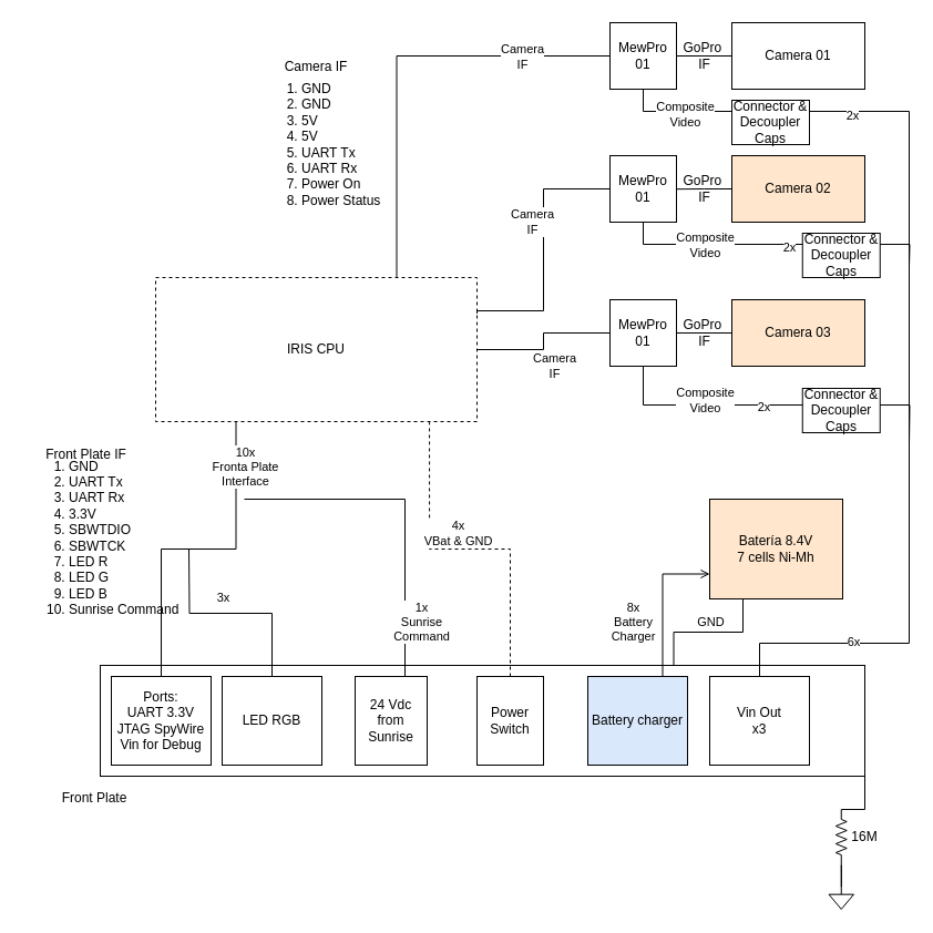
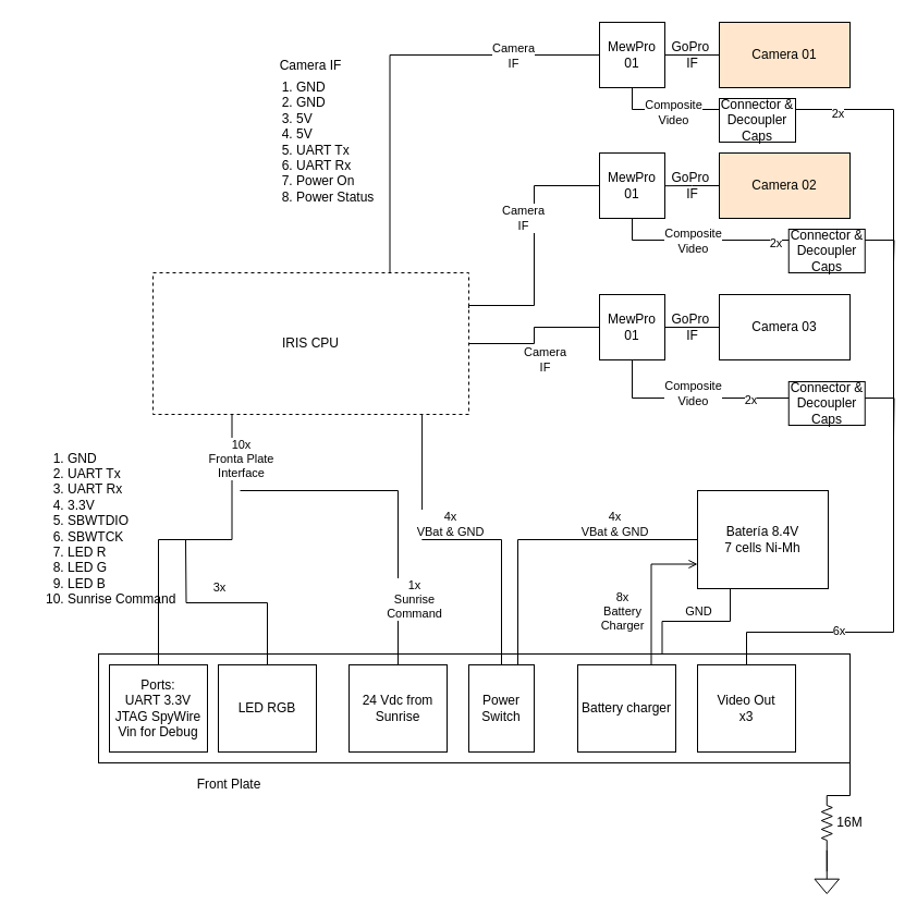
  <mxCell id="0" />
  <mxCell id="1" parent="0" />
  <mxCell id="2" value="" style="rounded=0;whiteSpace=wrap;html=1;" parent="1" vertex="1"><mxGeometry x="90" y="600" width="690" height="100" as="geometry" /></mxCell>
  <mxCell id="3" value="IRIS CPU" style="rounded=0;whiteSpace=wrap;html=1;dashed=1;" parent="1" vertex="1"><mxGeometry x="140" y="250" width="290" height="130" as="geometry" /></mxCell>
  <mxCell id="4" style="edgeStyle=orthogonalEdgeStyle;rounded=0;orthogonalLoop=1;jettySize=auto;html=1;exitX=0;exitY=0.5;exitDx=0;exitDy=0;entryX=1;entryY=0.5;entryDx=0;entryDy=0;endArrow=none;endFill=0;" parent="1" source="5" target="42" edge="1"><mxGeometry relative="1" as="geometry" /></mxCell>
- <mxCell id="5" value="Camera 01" style="rounded=0;whiteSpace=wrap;html=1;" parent="1" vertex="1"><mxGeometry x="660" y="20" width="120" height="60" as="geometry" /></mxCell>
+ <mxCell id="5" value="Camera 01" style="rounded=0;whiteSpace=wrap;html=1;fillColor=#ffe6cc;" parent="1" vertex="1"><mxGeometry x="660" y="20" width="120" height="60" as="geometry" /></mxCell>
  <mxCell id="6" style="edgeStyle=orthogonalEdgeStyle;rounded=0;orthogonalLoop=1;jettySize=auto;html=1;entryX=0.979;entryY=0.503;entryDx=0;entryDy=0;entryPerimeter=0;endArrow=none;endFill=0;" parent="1" source="7" target="50" edge="1"><mxGeometry relative="1" as="geometry" /></mxCell>
  <mxCell id="7" value="Camera 02" style="rounded=0;whiteSpace=wrap;html=1;fillColor=#ffe6cc;" parent="1" vertex="1"><mxGeometry x="660" y="140" width="120" height="60" as="geometry" /></mxCell>
  <mxCell id="8" style="edgeStyle=orthogonalEdgeStyle;rounded=0;orthogonalLoop=1;jettySize=auto;html=1;entryX=1;entryY=0.5;entryDx=0;entryDy=0;endArrow=none;endFill=0;" parent="1" source="9" target="55" edge="1"><mxGeometry relative="1" as="geometry" /></mxCell>
- <mxCell id="9" value="Camera 03" style="rounded=0;whiteSpace=wrap;html=1;fillColor=#ffe6cc;" parent="1" vertex="1"><mxGeometry x="660" y="270" width="120" height="60" as="geometry" /></mxCell>
+ <mxCell id="9" value="Camera 03" style="rounded=0;whiteSpace=wrap;html=1;" parent="1" vertex="1"><mxGeometry x="660" y="270" width="120" height="60" as="geometry" /></mxCell>
+ <mxCell id="10" style="edgeStyle=orthogonalEdgeStyle;rounded=0;orthogonalLoop=1;jettySize=auto;html=1;exitX=0;exitY=0.5;exitDx=0;exitDy=0;entryX=0.75;entryY=0;entryDx=0;entryDy=0;endArrow=none;endFill=0;" parent="1" source="14" target="27" edge="1"><mxGeometry relative="1" as="geometry" /></mxCell>
+ <mxCell id="11" value="4x&lt;br&gt;VBat &amp;amp; GND" style="edgeLabel;html=1;align=center;verticalAlign=middle;resizable=0;points=[];" parent="10" vertex="1" connectable="0"><mxGeometry x="-0.32" y="2" relative="1" as="geometry"><mxPoint x="18" y="-17" as="offset" /></mxGeometry></mxCell>
  <mxCell id="12" style="edgeStyle=orthogonalEdgeStyle;rounded=0;orthogonalLoop=1;jettySize=auto;html=1;exitX=0.25;exitY=1;exitDx=0;exitDy=0;entryX=0.75;entryY=0;entryDx=0;entryDy=0;endArrow=none;endFill=0;" parent="1" source="14" target="2" edge="1"><mxGeometry relative="1" as="geometry" /></mxCell>
  <mxCell id="13" value="GND" style="edgeLabel;html=1;align=center;verticalAlign=middle;resizable=0;points=[];" parent="12" vertex="1" connectable="0"><mxGeometry x="-0.292" y="1" relative="1" as="geometry"><mxPoint x="-16.67" y="-11" as="offset" /></mxGeometry></mxCell>
- <mxCell id="14" value="Batería 8.4V&lt;br&gt;7 cells Ni-Mh" style="rounded=0;whiteSpace=wrap;html=1;fillColor=#ffe6cc;" parent="1" vertex="1"><mxGeometry x="640" y="450" width="120" height="90" as="geometry" /></mxCell>
+ <mxCell id="14" value="Batería 8.4V&lt;br&gt;7 cells Ni-Mh" style="rounded=0;whiteSpace=wrap;html=1;" parent="1" vertex="1"><mxGeometry x="640" y="450" width="120" height="90" as="geometry" /></mxCell>
  <mxCell id="15" value="" style="edgeStyle=orthogonalEdgeStyle;rounded=0;orthogonalLoop=1;jettySize=auto;html=1;exitX=0.5;exitY=0;exitDx=0;exitDy=0;entryX=0.25;entryY=1;entryDx=0;entryDy=0;endArrow=none;endFill=0;" parent="1" source="17" target="3" edge="1"><mxGeometry x="0.396" y="-83" relative="1" as="geometry"><mxPoint as="offset" /></mxGeometry></mxCell>
  <mxCell id="16" value="10x&lt;br&gt;Fronta Plate&lt;br&gt;Interface" style="edgeLabel;html=1;align=center;verticalAlign=middle;resizable=0;points=[];" parent="15" vertex="1" connectable="0"><mxGeometry x="-0.41" y="-5" relative="1" as="geometry"><mxPoint x="70" y="-102" as="offset" /></mxGeometry></mxCell>
  <mxCell id="17" value="Ports: &lt;br&gt;UART 3.3V &lt;br&gt;JTAG SpyWire&lt;br&gt;Vin for Debug" style="rounded=0;whiteSpace=wrap;html=1;" parent="1" vertex="1"><mxGeometry x="100" y="610" width="90" height="80" as="geometry" /></mxCell>
  <mxCell id="18" style="edgeStyle=orthogonalEdgeStyle;rounded=0;orthogonalLoop=1;jettySize=auto;html=1;exitX=0.5;exitY=0;exitDx=0;exitDy=0;endArrow=none;endFill=0;" parent="1" source="20" edge="1"><mxGeometry relative="1" as="geometry"><mxPoint x="170" y="495" as="targetPoint" /></mxGeometry></mxCell>
  <mxCell id="19" value="3x" style="edgeLabel;html=1;align=center;verticalAlign=middle;resizable=0;points=[];" parent="18" vertex="1" connectable="0"><mxGeometry x="-0.09" y="-1" relative="1" as="geometry"><mxPoint x="-16" y="-14" as="offset" /></mxGeometry></mxCell>
  <mxCell id="20" value="LED RGB" style="rounded=0;whiteSpace=wrap;html=1;" parent="1" vertex="1"><mxGeometry x="200" y="610" width="90" height="80" as="geometry" /></mxCell>
  <mxCell id="21" style="edgeStyle=orthogonalEdgeStyle;rounded=0;orthogonalLoop=1;jettySize=auto;html=1;exitX=0.75;exitY=0;exitDx=0;exitDy=0;entryX=0;entryY=0.75;entryDx=0;entryDy=0;endArrow=open;endFill=0;" parent="1" source="23" target="14" edge="1"><mxGeometry relative="1" as="geometry" /></mxCell>
  <mxCell id="22" value="8x&lt;br&gt;Battery &lt;br&gt;Charger" style="edgeLabel;html=1;align=center;verticalAlign=middle;resizable=0;points=[];" parent="21" vertex="1" connectable="0"><mxGeometry x="-0.475" relative="1" as="geometry"><mxPoint x="-27.5" y="-15" as="offset" /></mxGeometry></mxCell>
- <mxCell id="23" value="Battery charger" style="rounded=0;whiteSpace=wrap;html=1;fillColor=#dae8fc;" parent="1" vertex="1"><mxGeometry x="530" y="610" width="90" height="80" as="geometry" /></mxCell>
- <mxCell id="24" style="edgeStyle=orthogonalEdgeStyle;rounded=0;orthogonalLoop=1;jettySize=auto;html=1;exitX=0.5;exitY=0;exitDx=0;exitDy=0;entryX=0.852;entryY=1.004;entryDx=0;entryDy=0;entryPerimeter=0;endArrow=none;endFill=0;dashed=1;" parent="1" source="27" target="3" edge="1"><mxGeometry relative="1" as="geometry" /></mxCell>
+ <mxCell id="23" value="Battery charger" style="rounded=0;whiteSpace=wrap;html=1;" parent="1" vertex="1"><mxGeometry x="530" y="610" width="90" height="80" as="geometry" /></mxCell>
+ <mxCell id="24" style="edgeStyle=orthogonalEdgeStyle;rounded=0;orthogonalLoop=1;jettySize=auto;html=1;exitX=0.5;exitY=0;exitDx=0;exitDy=0;entryX=0.852;entryY=1.004;entryDx=0;entryDy=0;entryPerimeter=0;endArrow=none;endFill=0;" parent="1" source="27" target="3" edge="1"><mxGeometry relative="1" as="geometry" /></mxCell>
  <mxCell id="25" value="&lt;span style=&quot;color: rgba(0 , 0 , 0 , 0) ; font-family: monospace ; font-size: 0px ; background-color: rgb(248 , 249 , 250)&quot;&gt;1%3CmxGraphModel%3E%3Croot%3E%3CmxCell%20id%3D%220%22%2F%3E%3CmxCell%20id%3D%221%22%20parent%3D%220%22%2F%3E%3CmxCell%20id%3D%222%22%20value%3D%221x%26lt%3Bbr%26gt%3BVBat%22%20style%3D%22edgeLabel%3Bhtml%3D1%3Balign%3Dcenter%3BverticalAlign%3Dmiddle%3Bresizable%3D0%3Bpoints%3D%5B%5D%3B%22%20vertex%3D%221%22%20connectable%3D%220%22%20parent%3D%221%22%3E%3CmxGeometry%20x%3D%22550%22%20y%3D%22570%22%20as%3D%22geometry%22%2F%3E%3C%2FmxCell%3E%3C%2Froot%3E%3C%2FmxGraphModel%3E&lt;/span&gt;&lt;span style=&quot;color: rgba(0 , 0 , 0 , 0) ; font-family: monospace ; font-size: 0px ; background-color: rgb(248 , 249 , 250)&quot;&gt;%3CmxGraphModel%3E%3Croot%3E%3CmxCell%20id%3D%220%22%2F%3E%3CmxCell%20id%3D%221%22%20parent%3D%220%22%2F%3E%3CmxCell%20id%3D%222%22%20value%3D%221x%26lt%3Bbr%26gt%3BVBat%22%20style%3D%22edgeLabel%3Bhtml%3D1%3Balign%3Dcenter%3BverticalAlign%3Dmiddle%3Bresizable%3D0%3Bpoints%3D%5B%5D%3B%22%20vertex%3D%221%22%20connectable%3D%220%22%20parent%3D%221%22%3E%3CmxGeometry%20x%3D%22550%22%20y%3D%22570%22%20as%3D%22geometry%22%2F%3E%3C%2FmxCell%3E%3C%2Froot%3E%3C%2FmxGraphModel%3E1x VBat&lt;/span&gt;" style="edgeLabel;html=1;align=center;verticalAlign=middle;resizable=0;points=[];" parent="24" vertex="1" connectable="0"><mxGeometry x="0.155" y="-1" relative="1" as="geometry"><mxPoint x="43" y="-14" as="offset" /></mxGeometry></mxCell>
  <mxCell id="26" value="4x&lt;br&gt;VBat &amp;amp; GND" style="edgeLabel;html=1;align=center;verticalAlign=middle;resizable=0;points=[];" parent="24" vertex="1" connectable="0"><mxGeometry x="-0.078" y="3" relative="1" as="geometry"><mxPoint x="-24" y="-18" as="offset" /></mxGeometry></mxCell>
  <mxCell id="27" value="Power Switch" style="rounded=0;whiteSpace=wrap;html=1;" parent="1" vertex="1"><mxGeometry x="430" y="610" width="60" height="80" as="geometry" /></mxCell>
- <mxCell id="28" value="Front Plate" style="text;html=1;strokeColor=none;fillColor=none;align=center;verticalAlign=middle;whiteSpace=wrap;rounded=0;" parent="1" vertex="1"><mxGeometry x="45" y="710" width="80" height="20" as="geometry" /></mxCell>
+ <mxCell id="28" value="Front Plate" style="text;html=1;strokeColor=none;fillColor=none;align=center;verticalAlign=middle;whiteSpace=wrap;rounded=0;" parent="1" vertex="1"><mxGeometry x="170" y="710" width="80" height="20" as="geometry" /></mxCell>
  <mxCell id="29" value="1x&lt;br&gt;Sunrise&lt;br&gt;Command" style="edgeStyle=orthogonalEdgeStyle;rounded=0;orthogonalLoop=1;jettySize=auto;html=1;exitX=0.5;exitY=0;exitDx=0;exitDy=0;endArrow=none;endFill=0;" parent="1" source="30" edge="1"><mxGeometry x="-0.607" y="-15" relative="1" as="geometry"><mxPoint x="220" y="450" as="targetPoint" /><Array as="points"><mxPoint x="365" y="450" /></Array><mxPoint as="offset" /></mxGeometry></mxCell>
- <mxCell id="30" value="24 Vdc from Sunrise" style="rounded=0;whiteSpace=wrap;html=1;" parent="1" vertex="1"><mxGeometry x="320" y="610" width="65" height="80" as="geometry" /></mxCell>
+ <mxCell id="30" value="24 Vdc from Sunrise" style="rounded=0;whiteSpace=wrap;html=1;" parent="1" vertex="1"><mxGeometry x="320" y="610" width="90" height="80" as="geometry" /></mxCell>
  <mxCell id="31" value="" style="pointerEvents=1;verticalLabelPosition=bottom;shadow=0;dashed=0;align=center;html=1;verticalAlign=top;shape=mxgraph.electrical.signal_sources.signal_ground;" parent="1" vertex="1"><mxGeometry x="747.5" y="800" width="22.5" height="20" as="geometry" /></mxCell>
  <mxCell id="32" style="edgeStyle=orthogonalEdgeStyle;rounded=0;orthogonalLoop=1;jettySize=auto;html=1;exitX=1;exitY=0.5;exitDx=0;exitDy=0;exitPerimeter=0;endArrow=none;endFill=0;" parent="1" source="35" target="31" edge="1"><mxGeometry relative="1" as="geometry" /></mxCell>
  <mxCell id="33" style="edgeStyle=orthogonalEdgeStyle;rounded=0;orthogonalLoop=1;jettySize=auto;html=1;exitX=0;exitY=0.5;exitDx=0;exitDy=0;exitPerimeter=0;entryX=1;entryY=1;entryDx=0;entryDy=0;endArrow=none;endFill=0;" parent="1" source="35" target="2" edge="1"><mxGeometry relative="1" as="geometry" /></mxCell>
  <mxCell id="34" value="" style="edgeStyle=orthogonalEdgeStyle;rounded=0;orthogonalLoop=1;jettySize=auto;html=1;endArrow=none;endFill=0;" parent="1" source="35" target="31" edge="1"><mxGeometry relative="1" as="geometry" /></mxCell>
  <mxCell id="35" value="" style="pointerEvents=1;verticalLabelPosition=bottom;shadow=0;dashed=0;align=center;html=1;verticalAlign=top;shape=mxgraph.electrical.resistors.resistor_2;direction=south;" parent="1" vertex="1"><mxGeometry x="753.75" y="730" width="10" height="50" as="geometry" /></mxCell>
  <mxCell id="36" style="edgeStyle=orthogonalEdgeStyle;rounded=0;orthogonalLoop=1;jettySize=auto;html=1;exitX=0;exitY=0.5;exitDx=0;exitDy=0;entryX=0.75;entryY=0;entryDx=0;entryDy=0;endArrow=none;endFill=0;" parent="1" source="42" target="3" edge="1"><mxGeometry relative="1" as="geometry" /></mxCell>
  <mxCell id="37" value="Camera&lt;br&gt;IF" style="edgeLabel;html=1;align=center;verticalAlign=middle;resizable=0;points=[];" parent="36" vertex="1" connectable="0"><mxGeometry x="-0.476" y="1" relative="1" as="geometry"><mxPoint x="23.43" y="-1" as="offset" /></mxGeometry></mxCell>
  <mxCell id="38" style="edgeStyle=orthogonalEdgeStyle;rounded=0;orthogonalLoop=1;jettySize=auto;html=1;exitX=0.5;exitY=1;exitDx=0;exitDy=0;endArrow=none;endFill=0;" parent="1" source="42" target="46" edge="1"><mxGeometry relative="1" as="geometry"><Array as="points"><mxPoint x="580" y="100" /><mxPoint x="820" y="100" /><mxPoint x="820" y="580" /><mxPoint x="685" y="580" /></Array></mxGeometry></mxCell>
  <mxCell id="39" value="Composite &lt;br&gt;Video" style="edgeLabel;html=1;align=center;verticalAlign=middle;resizable=0;points=[];" parent="38" vertex="1" connectable="0"><mxGeometry x="-0.873" y="-2" relative="1" as="geometry"><mxPoint as="offset" /></mxGeometry></mxCell>
  <mxCell id="40" value="2x" style="edgeLabel;html=1;align=center;verticalAlign=middle;resizable=0;points=[];" parent="38" vertex="1" connectable="0"><mxGeometry x="-0.54" y="-3" relative="1" as="geometry"><mxPoint as="offset" /></mxGeometry></mxCell>
  <mxCell id="41" value="6x" style="edgeLabel;html=1;align=center;verticalAlign=middle;resizable=0;points=[];" parent="38" vertex="1" connectable="0"><mxGeometry x="0.748" y="-2" relative="1" as="geometry"><mxPoint as="offset" /></mxGeometry></mxCell>
  <mxCell id="42" value="MewPro 01" style="rounded=0;whiteSpace=wrap;html=1;" parent="1" vertex="1"><mxGeometry x="550" y="20" width="60" height="60" as="geometry" /></mxCell>
  <mxCell id="43" value="GoPro&amp;nbsp;&lt;br&gt;IF" style="text;html=1;align=center;verticalAlign=middle;resizable=0;points=[];autosize=1;" parent="1" vertex="1"><mxGeometry x="610" y="35" width="50" height="30" as="geometry" /></mxCell>
  <mxCell id="44" value="&lt;ol&gt;&lt;li&gt;GND&lt;/li&gt;&lt;li&gt;UART Tx&lt;/li&gt;&lt;li&gt;UART Rx&lt;/li&gt;&lt;li&gt;3.3V&lt;/li&gt;&lt;li&gt;SBWTDIO&lt;/li&gt;&lt;li&gt;SBWTCK&lt;/li&gt;&lt;li&gt;LED R&lt;/li&gt;&lt;li&gt;LED G&lt;/li&gt;&lt;li&gt;LED B&lt;/li&gt;&lt;li&gt;Sunrise Command&lt;/li&gt;&lt;/ol&gt;" style="text;html=1;strokeColor=none;fillColor=none;align=left;verticalAlign=middle;whiteSpace=wrap;rounded=0;" parent="1" vertex="1"><mxGeometry y="420" width="150" height="130" as="geometry" x="20" /></mxCell>
  <mxCell id="45" value="16M" style="text;html=1;strokeColor=none;fillColor=none;align=center;verticalAlign=middle;whiteSpace=wrap;rounded=0;" parent="1" vertex="1"><mxGeometry x="760" y="745" width="40" height="20" as="geometry" /></mxCell>
- <mxCell id="46" value="Vin Out&lt;br&gt;x3" style="rounded=0;whiteSpace=wrap;html=1;" parent="1" vertex="1"><mxGeometry x="640" y="610" width="90" height="80" as="geometry" /></mxCell>
+ <mxCell id="46" value="Video Out&lt;br&gt;x3" style="rounded=0;whiteSpace=wrap;html=1;" parent="1" vertex="1"><mxGeometry x="640" y="610" width="90" height="80" as="geometry" /></mxCell>
  <mxCell id="47" value="Camera&lt;br&gt;IF" style="edgeStyle=orthogonalEdgeStyle;rounded=0;orthogonalLoop=1;jettySize=auto;html=1;exitX=0;exitY=0.5;exitDx=0;exitDy=0;entryX=1;entryY=0.25;entryDx=0;entryDy=0;endArrow=none;endFill=0;" parent="1" source="50" target="3" edge="1"><mxGeometry x="-0.226" y="-10" relative="1" as="geometry"><Array as="points"><mxPoint x="490" y="170" /><mxPoint x="490" y="280" /><mxPoint x="430" y="280" /></Array><mxPoint as="offset" /></mxGeometry></mxCell>
  <mxCell id="48" style="edgeStyle=orthogonalEdgeStyle;rounded=0;orthogonalLoop=1;jettySize=auto;html=1;exitX=0.5;exitY=1;exitDx=0;exitDy=0;endArrow=none;endFill=0;" parent="1" source="50" edge="1"><mxGeometry relative="1" as="geometry"><mxPoint x="820" y="240" as="targetPoint" /></mxGeometry></mxCell>
  <mxCell id="49" value="2x" style="edgeLabel;html=1;align=center;verticalAlign=middle;resizable=0;points=[];" parent="48" vertex="1" connectable="0"><mxGeometry x="0.079" y="-2" relative="1" as="geometry"><mxPoint as="offset" /></mxGeometry></mxCell>
  <mxCell id="50" value="MewPro 01" style="rounded=0;whiteSpace=wrap;html=1;" parent="1" vertex="1"><mxGeometry x="550" y="140" width="60" height="60" as="geometry" /></mxCell>
  <mxCell id="51" value="GoPro&amp;nbsp;&lt;br&gt;IF" style="text;html=1;align=center;verticalAlign=middle;resizable=0;points=[];autosize=1;" parent="1" vertex="1"><mxGeometry x="610" y="155" width="50" height="30" as="geometry" /></mxCell>
  <mxCell id="52" value="Camera&lt;br&gt;IF" style="edgeStyle=orthogonalEdgeStyle;rounded=0;orthogonalLoop=1;jettySize=auto;html=1;exitX=0;exitY=0.5;exitDx=0;exitDy=0;entryX=1;entryY=0.5;entryDx=0;entryDy=0;endArrow=none;endFill=0;" parent="1" source="55" target="3" edge="1"><mxGeometry x="0.111" y="18" relative="1" as="geometry"><mxPoint x="10" y="-3" as="offset" /></mxGeometry></mxCell>
  <mxCell id="53" style="edgeStyle=orthogonalEdgeStyle;rounded=0;orthogonalLoop=1;jettySize=auto;html=1;exitX=0.5;exitY=1;exitDx=0;exitDy=0;endArrow=none;endFill=0;" parent="1" source="55" edge="1"><mxGeometry relative="1" as="geometry"><mxPoint x="820" y="400" as="targetPoint" /></mxGeometry></mxCell>
  <mxCell id="54" value="2x" style="edgeLabel;html=1;align=center;verticalAlign=middle;resizable=0;points=[];" parent="53" vertex="1" connectable="0"><mxGeometry x="-0.077" y="-1" relative="1" as="geometry"><mxPoint as="offset" /></mxGeometry></mxCell>
  <mxCell id="55" value="MewPro 01" style="rounded=0;whiteSpace=wrap;html=1;" parent="1" vertex="1"><mxGeometry x="550" y="270" width="60" height="60" as="geometry" /></mxCell>
  <mxCell id="56" value="GoPro&amp;nbsp;&lt;br&gt;IF" style="text;html=1;align=center;verticalAlign=middle;resizable=0;points=[];autosize=1;" parent="1" vertex="1"><mxGeometry x="610" y="285" width="50" height="30" as="geometry" /></mxCell>
- <mxCell id="57" value="Front Plate IF" style="text;html=1;strokeColor=none;fillColor=none;align=center;verticalAlign=middle;whiteSpace=wrap;rounded=0;" parent="1" vertex="1"><mxGeometry x="40" y="400" width="75" height="20" as="geometry" /></mxCell>
  <mxCell id="58" value="&lt;ol&gt;&lt;li&gt;GND&lt;/li&gt;&lt;li&gt;GND&lt;/li&gt;&lt;li&gt;5V&lt;/li&gt;&lt;li&gt;5V&lt;/li&gt;&lt;li&gt;UART Tx&lt;/li&gt;&lt;li&gt;UART Rx&lt;/li&gt;&lt;li&gt;Power On&lt;/li&gt;&lt;li&gt;Power Status&lt;/li&gt;&lt;/ol&gt;" style="text;html=1;strokeColor=none;fillColor=none;align=left;verticalAlign=middle;whiteSpace=wrap;rounded=0;" parent="1" vertex="1"><mxGeometry x="230" y="90" width="120" height="80" as="geometry" /></mxCell>
  <mxCell id="59" value="Camera IF" style="text;html=1;strokeColor=none;fillColor=none;align=center;verticalAlign=middle;whiteSpace=wrap;rounded=0;" parent="1" vertex="1"><mxGeometry x="250" y="50" width="70" height="20" as="geometry" /></mxCell>
  <mxCell id="60" value="Composite &lt;br&gt;Video" style="edgeLabel;html=1;align=center;verticalAlign=middle;resizable=0;points=[];" parent="1" vertex="1" connectable="0"><mxGeometry x="635" y="220" as="geometry" /></mxCell>
  <mxCell id="61" value="Composite &lt;br&gt;Video" style="edgeLabel;html=1;align=center;verticalAlign=middle;resizable=0;points=[];" parent="1" vertex="1" connectable="0"><mxGeometry x="635" y="360" as="geometry" /></mxCell>
  <mxCell id="62" value="Connector &amp;amp; Decoupler Caps" style="rounded=0;whiteSpace=wrap;html=1;" parent="1" vertex="1"><mxGeometry x="660" y="90" width="70" height="40" as="geometry" /></mxCell>
  <mxCell id="63" value="Connector &amp;amp; Decoupler Caps" style="rounded=0;whiteSpace=wrap;html=1;" parent="1" vertex="1"><mxGeometry x="723.75" y="210" width="70" height="40" as="geometry" /></mxCell>
  <mxCell id="64" value="Connector &amp;amp; Decoupler Caps" style="rounded=0;whiteSpace=wrap;html=1;" parent="1" vertex="1"><mxGeometry x="723.75" y="350" width="70" height="40" as="geometry" /></mxCell>
